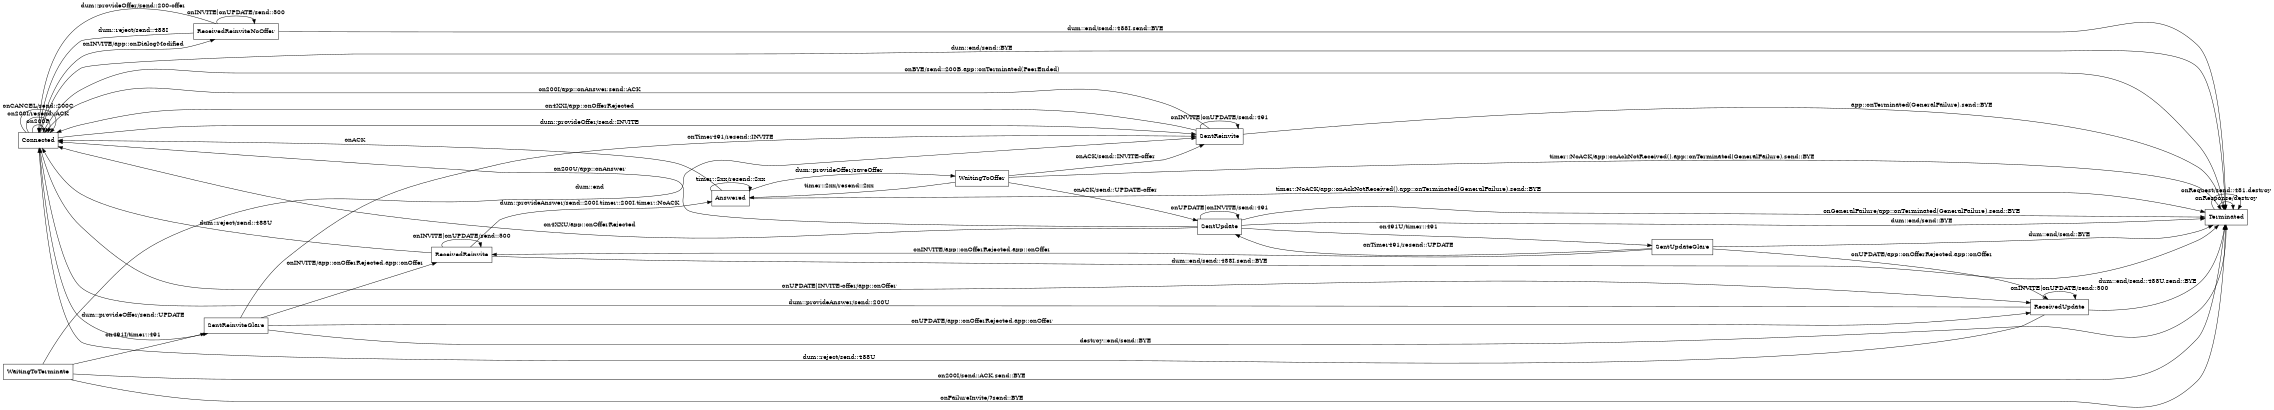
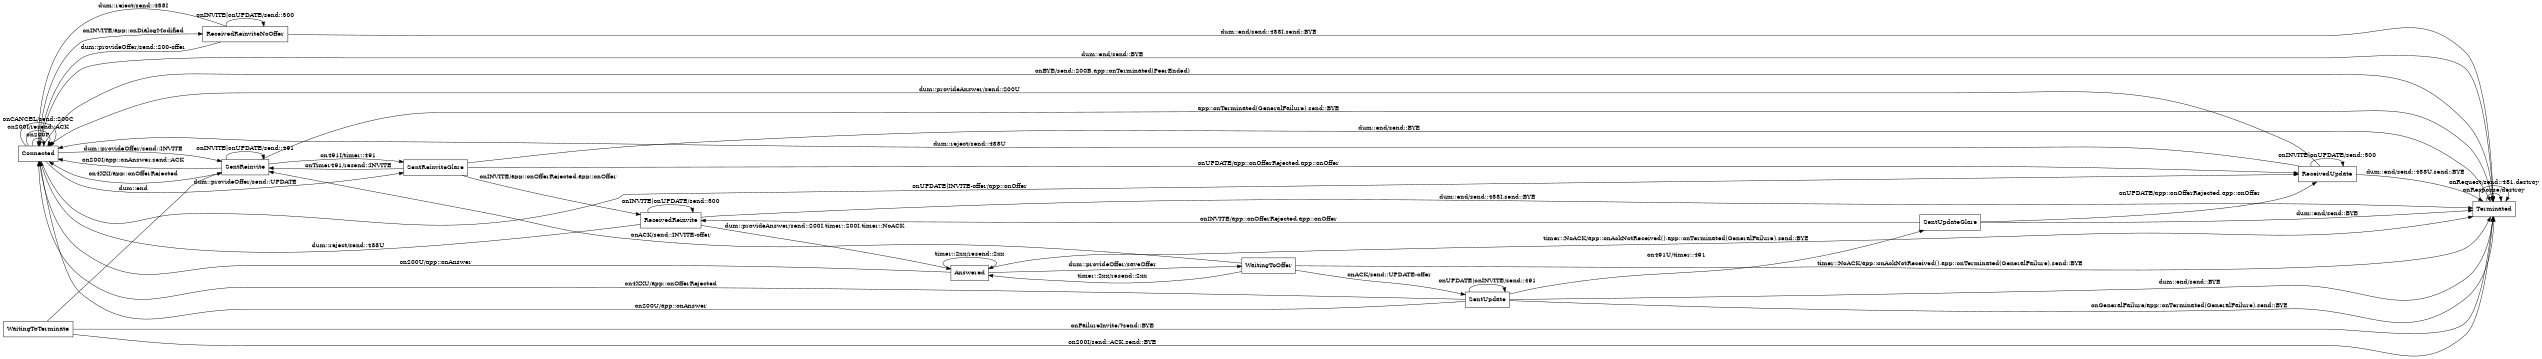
  digraph {
    rankdir=LR
    node [shape=box]
    Connected
    SentReinvite
    ReceivedUpdate
    ReceivedReinviteNoOffer
    Terminated
    SentReinviteGlare
    SentUpdate
    SentUpdateGlare
    ReceivedReinvite
    WaitingToTerminate
    Answered
    WaitingToOffer
    Connected -> Connected [label=on200P]
    Connected -> Connected [label="on200I/resend::ACK"]
    Connected -> Connected [label="onCANCEL/send::200C"]
    Connected -> SentReinvite [label="dum::provideOffer/send::INVITE"]
    Connected -> ReceivedUpdate [label="onUPDATE|INVITE-offer/app::onOffer"]
    Connected -> ReceivedReinviteNoOffer [label="onINVITE/app::onDialogModified"]
    Connected -> Terminated [label="dum::end/send::BYE"]
    Connected -> Terminated [label="onBYE/send::200B,app::onTerminated(PeerEnded)"]
    Connected -> SentReinviteGlare [label="dum::provideOffer/send::UPDATE"]
    SentReinvite -> Connected [label="on200I/app::onAnswer,send::ACK"]
    SentReinvite -> Connected [label="on4XXI/app::onOfferRejected"]
    SentReinvite -> SentReinvite [label="onINVITE|onUPDATE/send::491"]
    SentReinvite -> Terminated [label="app::onTerminated(GeneralFailure),send::BYE"]
-   WaitingToTerminate -> SentReinviteGlare [label="on491I/timer::491"]
+   SentReinvite -> SentReinviteGlare [label="on491I/timer::491"]
    ReceivedUpdate -> Connected [label="dum::provideAnswer/send::200U"]
    ReceivedUpdate -> Connected [label="dum::reject/send::488U"]
    ReceivedUpdate -> ReceivedUpdate [label="onINVITE|onUPDATE/send::500"]
    ReceivedUpdate -> Terminated [label="dum::end/send::488U,send::BYE"]
    ReceivedReinviteNoOffer -> Connected [label="dum::provideOffer/send::200-offer"]
    ReceivedReinviteNoOffer -> Connected [label="dum::reject/send::488I"]
    ReceivedReinviteNoOffer -> ReceivedReinviteNoOffer [label="onINVITE|onUPDATE/send::500"]
    ReceivedReinviteNoOffer -> Terminated [label="dum::end/send::488I,send::BYE"]
    Terminated -> Terminated [label="onResponse/destroy"]
    Terminated -> Terminated [label="onRequest/send::481,destroy"]
    SentReinviteGlare -> SentReinvite [label="onTimer491/resend::INVITE"]
    SentReinviteGlare -> ReceivedUpdate [label="onUPDATE/app::onOfferRejected,app::onOffer"]
-   SentReinviteGlare -> Terminated [label="destroy::end/send::BYE"]
+   SentReinviteGlare -> Terminated [label="dum::end/send::BYE"]
    SentReinviteGlare -> ReceivedReinvite [label="onINVITE/app::onOfferRejected,app::onOffer"]
    SentUpdate -> Connected [label="on200U/app::onAnswer"]
    SentUpdate -> Connected [label="on4XXU/app::onOfferRejected"]
    SentUpdate -> Terminated [label="onGeneralFailure/app::onTerminated(GeneralFailure),send::BYE"]
    SentUpdate -> Terminated [label="dum::end/send::BYE"]
    SentUpdate -> SentUpdate [label="onUPDATE|onINVITE/send::491"]
    SentUpdate -> SentUpdateGlare [label="on491U/timer::491"]
    SentUpdateGlare -> ReceivedUpdate [label="onUPDATE/app::onOfferRejected,app::onOffer"]
    SentUpdateGlare -> Terminated [label="dum::end/send::BYE"]
-   SentUpdateGlare -> SentUpdate [label="onTimer491/resend::UPDATE"]
    SentUpdateGlare -> ReceivedReinvite [label="onINVITE/app::onOfferRejected,app::onOffer"]
    ReceivedReinvite -> Connected [label="dum::reject/send::488U"]
    ReceivedReinvite -> Terminated [label="dum::end/send::488I,send::BYE"]
    ReceivedReinvite -> ReceivedReinvite [label="onINVITE|onUPDATE/send::500"]
    ReceivedReinvite -> Answered [label="dum::provideAnswer/send::200I,timer::200I,timer::NoACK"]
    WaitingToTerminate -> SentReinvite [label="dum::end"]
    WaitingToTerminate -> Terminated [label="on200I/send::ACK,send::BYE"]
    WaitingToTerminate -> Terminated [label="onFailureInvite/?send::BYE"]
-   Answered -> Connected [label=onACK]
+   Answered -> Connected [label="on200U/app::onAnswer"]
    Answered -> Terminated [label="timer::NoACK/app::onAckNotReceived(),app::onTerminated(GeneralFailure),send::BYE"]
    Answered -> Answered [label="timer::2xx/resend::2xx"]
    Answered -> WaitingToOffer [label="dum::provideOffer/saveOffer"]
    WaitingToOffer -> SentReinvite [label="onACK/send::INVITE-offer"]
    WaitingToOffer -> Terminated [label="timer::NoACK/app::onAckNotReceived(),app::onTerminated(GeneralFailure),send::BYE"]
    WaitingToOffer -> SentUpdate [label="onACK/send::UPDATE-offer"]
    WaitingToOffer -> Answered [label="timer::2xx/resend::2xx"]
  }
